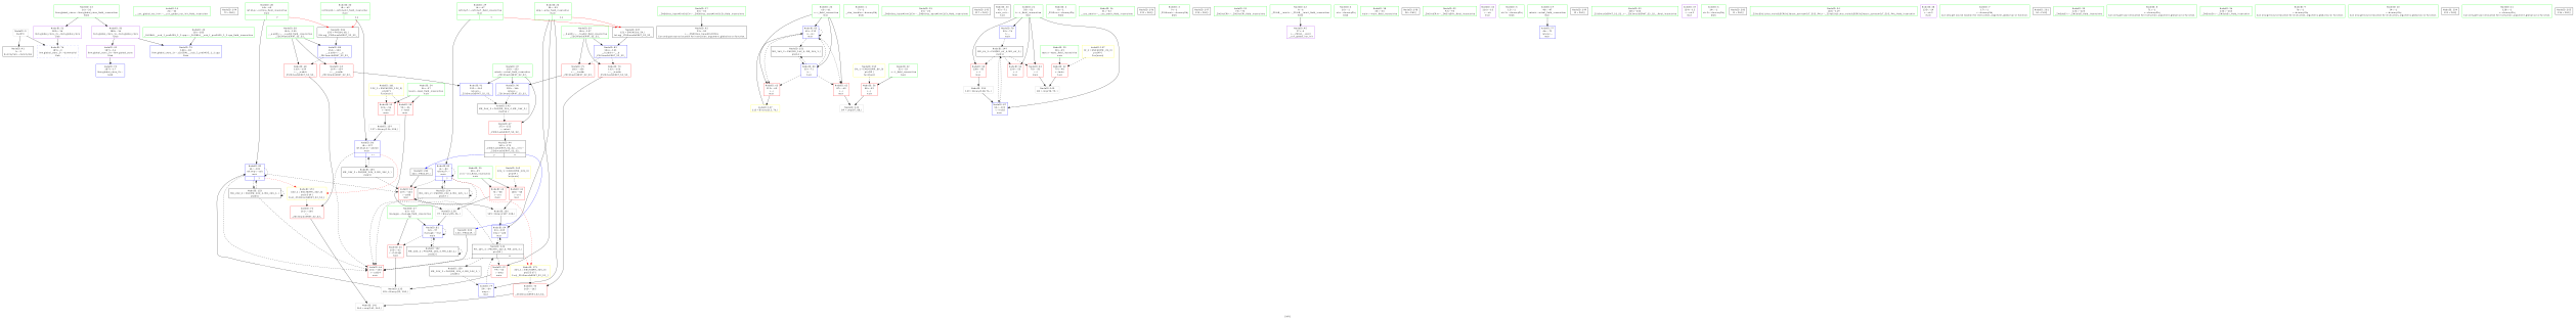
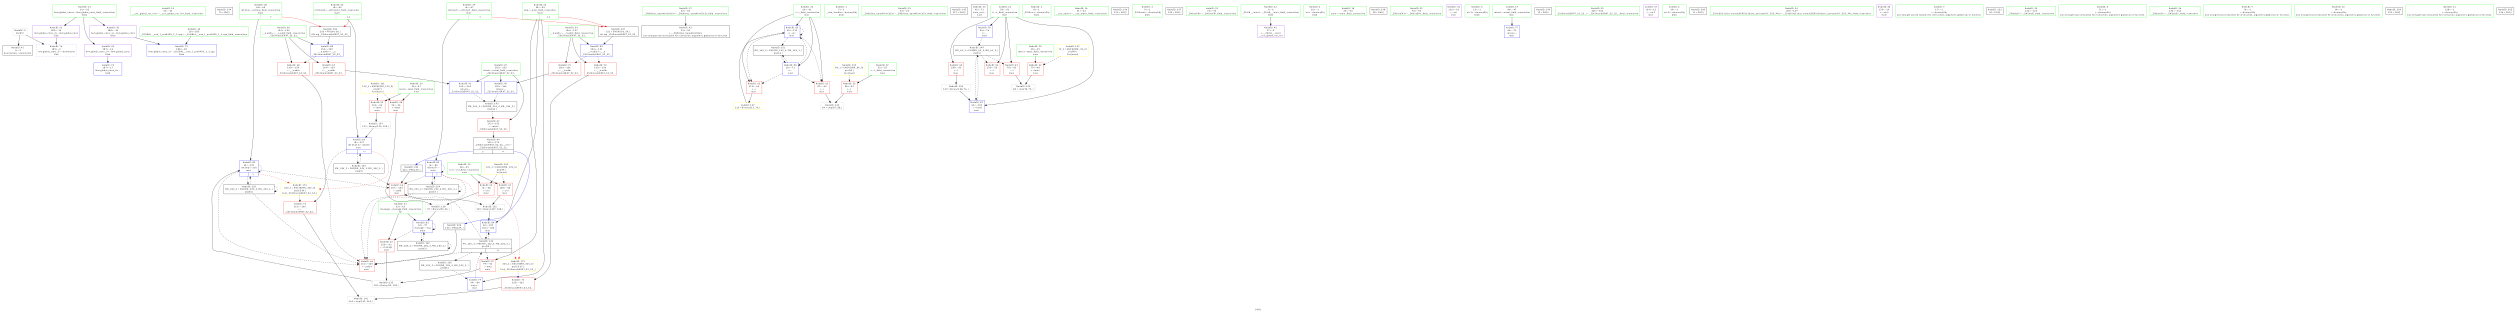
  digraph {
    fontname="IBM Plex Sans"
    label=SVFG
    node [color=green fontname="IBM Plex Sans" shape=record]
    edge [fontname="IBM Plex Sans" style=solid]
    n1 [color=grey label="{NodeID: 0\nNullPtr}"]
    n2 [color=black label="{NodeID: 41\n2\<--3\ndummyVal\<--dummyVal\n}"]
    n3 [color=blue label="{NodeID: 76\n189\<--3\nllvm.global_ctors_2\<--dummyVal\nGlob }" style=dotted]
    n4 [label="{NodeID: 14\n21\<--22\n__cxx_global_var_init\<--__cxx_global_var_init_field_insensitive\n}"]
    n5 [color=black label="{NodeID: 194\n72 = PHI()\n}"]
    n6 [label="{NodeID: 28\n64\<--65\nref.tmp\<--ref.tmp_field_insensitive\nmain\n|{|<s1>7}}"]
    n7 [color=blue label="{NodeID: 82\n64\<--101\nref.tmp\<--sub\nmain\n|{|<s4>7}}"]
    n8 [color=black label="{NodeID: 206\n150 = PHI(64, 68, )\n0th arg _ZSt3maxIxERKT_S2_S2_ }"]
    n9 [color=black label="{NodeID: 153\nMR_20V_2 = PHI(MR_20V_3, MR_20V_1, )\npts\{65 \}\n}"]
    n10 [color=red label="{NodeID: 66\n131\<--130\n\<--call14\nmain\n}"]
    n11 [color=red label="{NodeID: 65\n107\<--104\n\<--call8\nmain\n}"]
    n12 [color=yellow label="{NodeID: 172\n34V_1 = ENCHI(MR_34V_0)\npts\{65 69 \}\nFun[_ZSt3maxIxERKT_S2_S2_]}" style=double]
    n13 [color=blue label="{NodeID: 88\n154\<--150\n__a.addr\<--__a\n_ZSt3maxIxERKT_S2_S2_\n}"]
    n14 [color=grey label="{NodeID: 136\n109 = Binary(107, 108, )\n}"]
    n15 [color=red label="{NodeID: 72\n161\<--160\n\<--\n_ZSt3maxIxERKT_S2_S2_\n}"]
    n16 [color=red label="{NodeID: 68\n160\<--154\n\<--__a.addr\n_ZSt3maxIxERKT_S2_S2_\n}"]
    n17 [color=red label="{NodeID: 69\n169\<--154\n\<--__a.addr\n_ZSt3maxIxERKT_S2_S2_\n}"]
    n18 [color=black label="{NodeID: 42\n29\<--30\n\<--_ZNSt8ios_base4InitD1Ev\nCan only get source location for instruction, argument, global var or function.}"]
    n19 [color=grey label="{NodeID: 139\n127 = Binary(126, 128, )\n}"]
    n20 [color=blue label="{NodeID: 86\n68\<--127\nref.tmp12\<--add13\nmain\n|{|<s2>11}}"]
    n21 [color=black label="{NodeID: 155\nMR_24V_2 = PHI(MR_24V_3, MR_24V_1, )\npts\{69 \}\n}"]
    n22 [color=red label="{NodeID: 56\n88\<--52\n\<--L\nmain\n}"]
    n23 [color=grey label="{NodeID: 142\n89 = cmp(87, 88, )\n}"]
    n24 [color=red label="{NodeID: 70\n162\<--156\n\<--__b.addr\n_ZSt3maxIxERKT_S2_S2_\n}"]
    n25 [color=red label="{NodeID: 73\n163\<--162\n\<--\n_ZSt3maxIxERKT_S2_S2_\n}"]
    n26 [color=grey label="{NodeID: 141\n164 = cmp(161, 163, )\n}"]
    n27 [color=blue label="{NodeID: 84\n54\<--109\nemp\<--add\nmain\n}"]
    n28 [color=black label="{NodeID: 144\nMR_10V_4 = PHI(MR_10V_5, MR_10V_3, )\npts\{55 \}\n|{|<s5>11}}"]
    n29 [color=red label="{NodeID: 57\n99\<--54\n\<--emp\nmain\n}"]
    n30 [color=yellow label="{NodeID: 171\n32V_1 = ENCHI(MR_32V_0)\npts\{55 67 \}\nFun[_ZSt3maxIxERKT_S2_S2_]}" style=double]
    n31 [color=black label="{NodeID: 150\nMR_10V_2 = PHI(MR_10V_4, MR_10V_1, )\npts\{55 \}\n}"]
    n32 [color=grey label="{NodeID: 135\n101 = Binary(99, 100, )\n}"]
    n33 [color=blue label="{NodeID: 79\n54\<--84\nemp\<--\nmain\n}"]
    n34 [label="{NodeID: 1\n7\<--1\n__dso_handle\<--dummyObj\nGlob }"]
    n35 [label="{NodeID: 15\n25\<--26\n_ZNSt8ios_base4InitC1Ev\<--_ZNSt8ios_base4InitC1Ev_field_insensitive\n}"]
    n36 [color=black label="{NodeID: 195\n117 = PHI()\n}"]
    n37 [label="{NodeID: 29\n66\<--67\nref.tmp7\<--ref.tmp7_field_insensitive\nmain\n|{|<s1>7}}"]
    n38 [color=blue label="{NodeID: 83\n66\<--84\nref.tmp7\<--\nmain\n|{|<s4>7}}"]
    n39 [color=black label="{NodeID: 207\n151 = ENCHI(66, 54, )\n1st arg _ZSt3maxIxERKT_S2_S2_ }"]
    n40 [color=black label="{NodeID: 154\nMR_22V_2 = PHI(MR_22V_3, MR_22V_1, )\npts\{67 \}\n}"]
    n41 [color=blue label="{NodeID: 89\n156\<--151\n__b.addr\<--__b\n_ZSt3maxIxERKT_S2_S2_\n}"]
    n42 [color=red label="{NodeID: 71\n166\<--156\n\<--__b.addr\n_ZSt3maxIxERKT_S2_S2_\n}"]
    n43 [color=black label="{NodeID: 43\n45\<--71\nmain_ret\<--\nmain\n}"]
    n44 [color=grey label="{NodeID: 140\n80 = cmp(78, 79, )\n}"]
    n45 [color=blue label="{NodeID: 90\n152\<--166\nretval\<--\n_ZSt3maxIxERKT_S2_S2_\n}"]
    n46 [color=black label="{NodeID: 143\nMR_26V_3 = PHI(MR_26V_4, MR_26V_2, )\npts\{153 \}\n}"]
    n47 [color=red label="{NodeID: 67\n172\<--152\n\<--retval\n_ZSt3maxIxERKT_S2_S2_\n}"]
    n48 [color=blue label="{NodeID: 85\n60\<--113\ni\<--inc\nmain\n}"]
    n49 [color=red label="{NodeID: 62\n87\<--60\n\<--i\nmain\n}"]
    n50 [color=red label="{NodeID: 63\n112\<--60\n\<--i\nmain\n}"]
    n51 [color=black label="{NodeID: 151\nMR_16V_2 = PHI(MR_16V_4, MR_16V_1, )\npts\{61 \}\n}"]
    n52 [color=yellow label="{NodeID: 137\n113 = Binary(112, 76, )\n}"]
    n53 [color=blue label="{NodeID: 80\n60\<--71\ni\<--\nmain\n}"]
    n54 [label="{NodeID: 2\n8\<--1\n_ZSt3cin\<--dummyObj\nGlob }"]
    n55 [label="{NodeID: 16\n31\<--32\n__cxa_atexit\<--__cxa_atexit_field_insensitive\n}"]
    n56 [color=black label="{NodeID: 196\n121 = PHI()\n}"]
    n57 [label="{NodeID: 30\n68\<--69\nref.tmp12\<--ref.tmp12_field_insensitive\nmain\n|{|<s1>11}}"]
    n58 [color=black label="{NodeID: 44\n149\<--172\n_ZSt3maxIxERKT_S2_S2__ret\<--\n_ZSt3maxIxERKT_S2_S2_\n|{<s0>7|<s1>11}}"]
    n59 [color=black label="{NodeID: 202\n104 = PHI(149, )\n}"]
    n60 [color=black label="{NodeID: 203\n130 = PHI(149, )\n}"]
    n61 [color=red label="{NodeID: 58\n95\<--56\n\<--level\nmain\n}"]
    n62 [color=grey label="{NodeID: 138\n97 = Binary(95, 96, )\n}"]
    n63 [color=blue label="{NodeID: 81\n62\<--97\nmanage\<--mul\nmain\n}"]
    n64 [color=red label="{NodeID: 64\n100\<--62\n\<--manage\nmain\n}"]
    n65 [color=black label="{NodeID: 152\nMR_18V_2 = PHI(MR_18V_3, MR_18V_1, )\npts\{63 \}\n}"]
    n66 [label="{NodeID: 3\n9\<--1\n_ZSt4cout\<--dummyObj\nGlob }"]
    n67 [label="{NodeID: 17\n30\<--36\n_ZNSt8ios_base4InitD1Ev\<--_ZNSt8ios_base4InitD1Ev_field_insensitive\n}"]
    n68 [color=black label="{NodeID: 197\n125 = PHI()\n}"]
    n69 [label="{NodeID: 31\n73\<--74\n_ZNSirsERi\<--_ZNSirsERi_field_insensitive\n}"]
    n70 [color=purple label="{NodeID: 45\n27\<--4\n\<--_ZStL8__ioinit\n__cxx_global_var_init\n}"]
    n71 [color=red label="{NodeID: 59\n126\<--56\n\<--level\nmain\n}"]
    n72 [color=blue label="{NodeID: 87\n50\<--139\nt\<--inc18\nmain\n}"]
    n73 [color=black label="{NodeID: 149\nMR_6V_3 = PHI(MR_6V_4, MR_6V_2, )\npts\{51 \}\n}"]
    n74 [color=red label="{NodeID: 53\n78\<--50\n\<--t\nmain\n}"]
    n75 [color=red label="{NodeID: 54\n120\<--50\n\<--t\nmain\n}"]
    n76 [color=red label="{NodeID: 55\n138\<--50\n\<--t\nmain\n}"]
    n77 [color=grey label="{NodeID: 134\n139 = Binary(138, 76, )\n}"]
    n78 [label="{NodeID: 4\n10\<--1\n.str\<--dummyObj\nGlob }"]
    n79 [label="{NodeID: 18\n43\<--44\nmain\<--main_field_insensitive\n}"]
    n80 [color=black label="{NodeID: 198\n28 = PHI()\n}"]
    n81 [label="{NodeID: 32\n92\<--93\n_ZNSirsERx\<--_ZNSirsERx_field_insensitive\n}"]
    n82 [color=purple label="{NodeID: 46\n116\<--10\n\<--.str\nmain\n}"]
    n83 [color=red label="{NodeID: 60\n96\<--58\n\<--cnt\nmain\n}"]
    n84 [color=yellow label="{NodeID: 157\n4V_1 = ENCHI(MR_4V_0)\npts\{49 \}\nFun[main]}" style=double]
    n85 [color=red label="{NodeID: 52\n79\<--48\n\<--tests\nmain\n}"]
    n86 [color=blue label="{NodeID: 74\n187\<--17\nllvm.global_ctors_0\<--\nGlob }"]
    n87 [color=blue label="{NodeID: 91\n152\<--169\nretval\<--\n_ZSt3maxIxERKT_S2_S2_\n}"]
    n88 [label="{NodeID: 5\n12\<--1\n.str.1\<--dummyObj\nGlob }"]
    n89 [label="{NodeID: 19\n46\<--47\nretval\<--retval_field_insensitive\nmain\n}"]
    n90 [color=blue label="{NodeID: 77\n46\<--71\nretval\<--\nmain\n}"]
    n91 [color=black label="{NodeID: 199\n82 = PHI()\n}"]
    n92 [label="{NodeID: 33\n105\<--106\n_ZSt3maxIxERKT_S2_S2_\<--_ZSt3maxIxERKT_S2_S2__field_insensitive\n}"]
    n93 [color=purple label="{NodeID: 47\n124\<--12\n\<--.str.1\nmain\n}"]
    n94 [color=red label="{NodeID: 61\n108\<--58\n\<--cnt\nmain\n}"]
    n95 [color=blue label="{NodeID: 75\n188\<--18\nllvm.global_ctors_1\<--_GLOBAL__sub_I_pre0405_1_1.cpp\nGlob }"]
    n96 [label="{NodeID: 6\n14\<--1\n.str.2\<--dummyObj\nGlob }"]
    n97 [label="{NodeID: 20\n48\<--49\ntests\<--tests_field_insensitive\nmain\n}"]
    n98 [color=black label="{NodeID: 200\n91 = PHI()\n}"]
    n99 [label="{NodeID: 34\n118\<--119\n_ZStlsISt11char_traitsIcEERSt13basic_ostreamIcT_ES5_PKc\<--_ZStlsISt11char_traitsIcEERSt13basic_ostreamIcT_ES5_PKc_field_insensitive\n}"]
    n100 [color=purple label="{NodeID: 48\n135\<--14\n\<--.str.2\nmain\n}"]
    n101 [color=yellow label="{NodeID: 159\n8V_1 = ENCHI(MR_8V_0)\npts\{53 \}\nFun[main]}" style=double]
    n102 [label="{NodeID: 7\n17\<--1\n\<--dummyObj\nCan only get source location for instruction, argument, global var or function.}"]
    n103 [label="{NodeID: 21\n50\<--51\nt\<--t_field_insensitive\nmain\n}"]
    n104 [color=blue label="{NodeID: 78\n50\<--76\nt\<--\nmain\n}"]
    n105 [color=black label="{NodeID: 201\n94 = PHI()\n}"]
    n106 [label="{NodeID: 35\n122\<--123\n_ZNSolsEi\<--_ZNSolsEi_field_insensitive\n}"]
    n107 [color=purple label="{NodeID: 49\n187\<--16\nllvm.global_ctors_0\<--llvm.global_ctors\nGlob }"]
    n108 [label="{NodeID: 8\n71\<--1\n\<--dummyObj\nCan only get source location for instruction, argument, global var or function.}"]
    n109 [label="{NodeID: 22\n52\<--53\nL\<--L_field_insensitive\nmain\n}"]
    n110 [label="{NodeID: 36\n133\<--134\n_ZNSolsEx\<--_ZNSolsEx_field_insensitive\n}"]
    n111 [color=purple label="{NodeID: 50\n188\<--16\nllvm.global_ctors_1\<--llvm.global_ctors\nGlob }"]
    n112 [color=yellow label="{NodeID: 161\n12V_1 = ENCHI(MR_12V_0)\npts\{57 \}\nFun[main]}" style=double]
    n113 [label="{NodeID: 9\n76\<--1\n\<--dummyObj\nCan only get source location for instruction, argument, global var or function.}"]
    n114 [label="{NodeID: 23\n54\<--55\nemp\<--emp_field_insensitive\nmain\n|{|<s3>11}}"]
    n115 [label="{NodeID: 37\n152\<--153\nretval\<--retval_field_insensitive\n_ZSt3maxIxERKT_S2_S2_\n}"]
    n116 [color=purple label="{NodeID: 51\n189\<--16\nllvm.global_ctors_2\<--llvm.global_ctors\nGlob }"]
    n117 [color=yellow label="{NodeID: 162\n14V_1 = ENCHI(MR_14V_0)\npts\{59 \}\nFun[main]}" style=double]
    n118 [label="{NodeID: 10\n84\<--1\n\<--dummyObj\nCan only get source location for instruction, argument, global var or function.}"]
    n119 [label="{NodeID: 24\n56\<--57\nlevel\<--level_field_insensitive\nmain\n}"]
    n120 [color=black label="{NodeID: 204\n132 = PHI()\n}"]
    n121 [label="{NodeID: 38\n154\<--155\n__a.addr\<--__a.addr_field_insensitive\n_ZSt3maxIxERKT_S2_S2_\n}"]
    n122 [label="{NodeID: 11\n128\<--1\n\<--dummyObj\nCan only get source location for instruction, argument, global var or function.}"]
    n123 [label="{NodeID: 25\n58\<--59\ncnt\<--cnt_field_insensitive\nmain\n}"]
    n124 [color=black label="{NodeID: 205\n136 = PHI()\n}"]
    n125 [label="{NodeID: 39\n156\<--157\n__b.addr\<--__b.addr_field_insensitive\n_ZSt3maxIxERKT_S2_S2_\n}"]
    n126 [label="{NodeID: 12\n4\<--6\n_ZStL8__ioinit\<--_ZStL8__ioinit_field_insensitive\nGlob }"]
    n127 [label="{NodeID: 26\n60\<--61\ni\<--i_field_insensitive\nmain\n}"]
    n128 [label="{NodeID: 40\n18\<--183\n_GLOBAL__sub_I_pre0405_1_1.cpp\<--_GLOBAL__sub_I_pre0405_1_1.cpp_field_insensitive\n}"]
    n129 [label="{NodeID: 13\n16\<--20\nllvm.global_ctors\<--llvm.global_ctors_field_insensitive\nGlob }"]
    n130 [label="{NodeID: 27\n62\<--63\nmanage\<--manage_field_insensitive\nfor\n}"]
    n1 -> n2
    n1 -> n3
    n6 -> n7
    n6 -> n8 [color=red tailport=s1]
    n7 -> n7 [style=dashed]
    n7 -> n9 [style=dashed]
    n7 -> n10 [style=dashed]
    n7 -> n11 [style=dashed]
    n7 -> n12 [color=red style=dashed tailport=s4]
    n8 -> n13
    n9 -> n7 [style=dashed]
    n9 -> n9 [style=dashed]
    n9 -> n10 [style=dashed]
    n11 -> n14
    n12 -> n15 [style=dashed]
    n13 -> n16 [style=dashed]
    n13 -> n17 [style=dashed]
    n14 -> n27
    n15 -> n26
    n16 -> n15
    n17 -> n87
    n19 -> n20
    n20 -> n10 [style=dashed]
    n20 -> n12 [color=red style=dashed tailport=s2]
    n20 -> n21 [style=dashed]
    n21 -> n11 [style=dashed]
    n21 -> n20 [style=dashed]
    n22 -> n23
    n24 -> n25
    n25 -> n26
    n27 -> n28 [style=dashed]
    n28 -> n10 [style=dashed]
    n28 -> n11 [style=dashed]
    n28 -> n27 [style=dashed]
    n28 -> n29 [style=dashed]
    n28 -> n30 [color=red style=dashed tailport=s5]
    n28 -> n31 [style=dashed]
    n29 -> n32
-   n30 -> n25 [style=dashed]
+   n30 -> n25 [style=dashed color=blue]
    n31 -> n33 [style=dashed]
    n32 -> n7
    n33 -> n28 [style=dashed]
    n37 -> n38
    n37 -> n39 [color=red tailport=s1]
    n38 -> n10 [style=dashed]
    n38 -> n11 [style=dashed]
    n38 -> n30 [color=red style=dashed tailport=s4]
    n38 -> n38 [style=dashed]
    n38 -> n40 [style=dashed]
    n39 -> n41
    n40 -> n10 [style=dashed]
    n40 -> n38 [style=dashed]
    n40 -> n40 [style=dashed]
    n41 -> n24 [style=dashed]
    n41 -> n42 [style=dashed]
    n42 -> n45
    n45 -> n46 [style=dashed]
    n46 -> n47 [style=dashed]
    n47 -> n58
    n48 -> n48 [style=dashed]
    n48 -> n49 [style=dashed]
    n48 -> n50 [style=dashed]
    n48 -> n51 [style=dashed]
    n49 -> n23
    n50 -> n52
    n51 -> n53 [style=dashed]
    n52 -> n48
    n53 -> n48 [style=dashed]
    n53 -> n49 [style=dashed]
    n53 -> n50 [style=dashed]
    n53 -> n51 [style=dashed]
    n57 -> n8 [color=red tailport=s1]
    n57 -> n20
    n58 -> n59 [color=blue tailport=s0]
    n58 -> n60 [color=blue tailport=s1]
    n59 -> n11
    n60 -> n10
    n61 -> n62
    n62 -> n63
    n63 -> n63 [style=dashed]
    n63 -> n64 [style=dashed]
    n63 -> n65 [style=dashed]
    n64 -> n32
    n65 -> n63 [style=dashed]
    n65 -> n65 [style=dashed]
    n67 -> n18
    n71 -> n19
    n72 -> n73 [style=dashed]
    n73 -> n72 [style=dashed]
    n73 -> n74 [style=dashed]
    n73 -> n75 [style=dashed]
-   n73 -> n76 [style=dashed]
    n74 -> n44
    n76 -> n77
    n77 -> n72
    n83 -> n62
    n84 -> n85 [style=dashed]
    n85 -> n44
    n87 -> n46 [style=dashed]
    n89 -> n90
    n94 -> n14
    n97 -> n85
    n101 -> n22 [style=dashed]
    n103 -> n72
    n103 -> n74
    n103 -> n75
    n103 -> n76
    n103 -> n104
    n104 -> n73 [style=dashed]
    n107 -> n86
    n109 -> n22
    n111 -> n95
    n112 -> n61 [style=dashed]
    n112 -> n71 [style=dashed]
    n114 -> n27
    n114 -> n29
    n114 -> n33
    n114 -> n39 [color=red tailport=s3]
    n115 -> n45
    n115 -> n47
    n115 -> n87
    n116 -> n3
+   n117 -> n83 [style=dashed]
    n117 -> n94 [style=dashed]
    n119 -> n61
    n119 -> n71
    n121 -> n13
    n121 -> n16
    n121 -> n17
    n123 -> n83
    n123 -> n94
    n125 -> n24
    n125 -> n41
    n125 -> n42
    n126 -> n70
    n127 -> n48
    n127 -> n49
    n127 -> n50
    n127 -> n53
    n128 -> n95
-   n111 -> n107
+   n129 -> n107
    n129 -> n111
    n129 -> n116
    n130 -> n63
    n130 -> n64
  }
